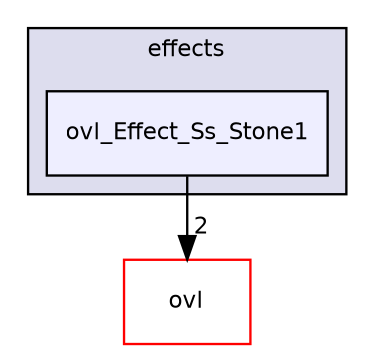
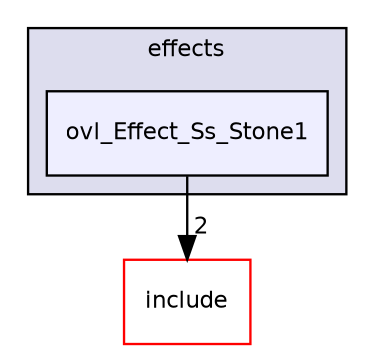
  digraph {
    compound=true
    node [fontname=Helvetica fontsize=10 shape=box style=filled]
    n1 [fillcolor="#eeeeff" label=ovl_Effect_Ss_Stone1 pencolor=black]
-   n2 [color=red fillcolor=white label=ovl]
+   n2 [color=red fillcolor=white label=include]
    subgraph cluster_1 {
      bgcolor="#ddddee"
      fontname=Helvetica
      fontsize=10
      label=effects
      pencolor=black
      n1
    }
    n1 -> n2 [headlabel=2 labeldistance=1.5 labelfontname=Helvetica labelfontsize=10]
  }
